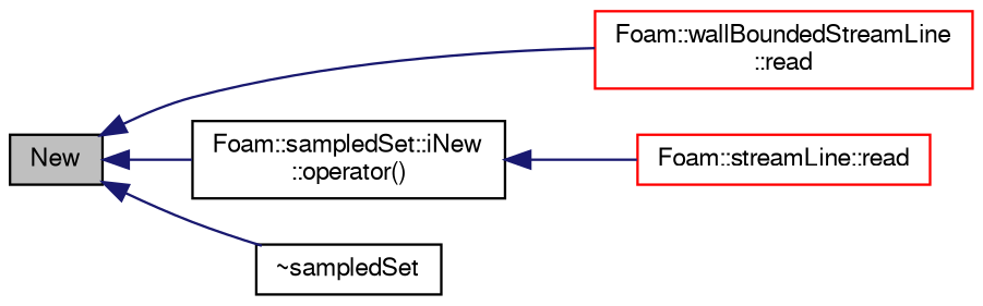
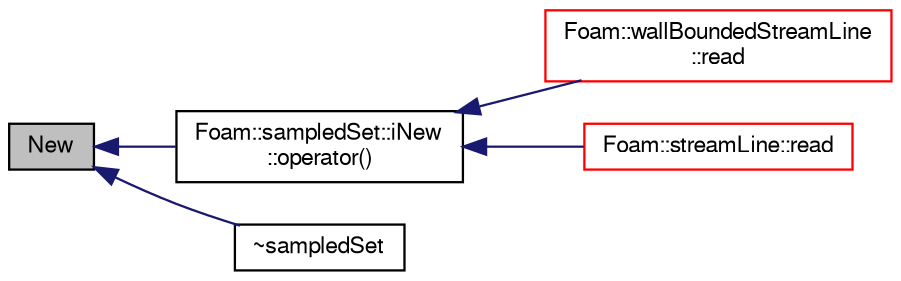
  digraph {
    rankdir=LR
    node [color=black fontname=FreeSans fontsize=10 shape=record]
    edge [color=midnightblue dir=back fontname=FreeSans fontsize=10 labelfontname=FreeSans labelfontsize=10 style=solid]
    n1 [fillcolor=grey75 fontcolor=black height=0.2 label=New style=filled width=0.4]
    n2 [height=0.2 label="Foam::sampledSet::iNew\l::operator()" width=0.4]
    n3 [color=red height=0.2 label="Foam::wallBoundedStreamLine\l::read" width=0.4]
    n4 [height=0.2 label="~sampledSet" width=0.4]
    n5 [color=red height=0.2 label="Foam::streamLine::read" width=0.4]
    n1 -> n2
-   n1 -> n3
+   n2 -> n3
    n1 -> n4
    n2 -> n5
  }
